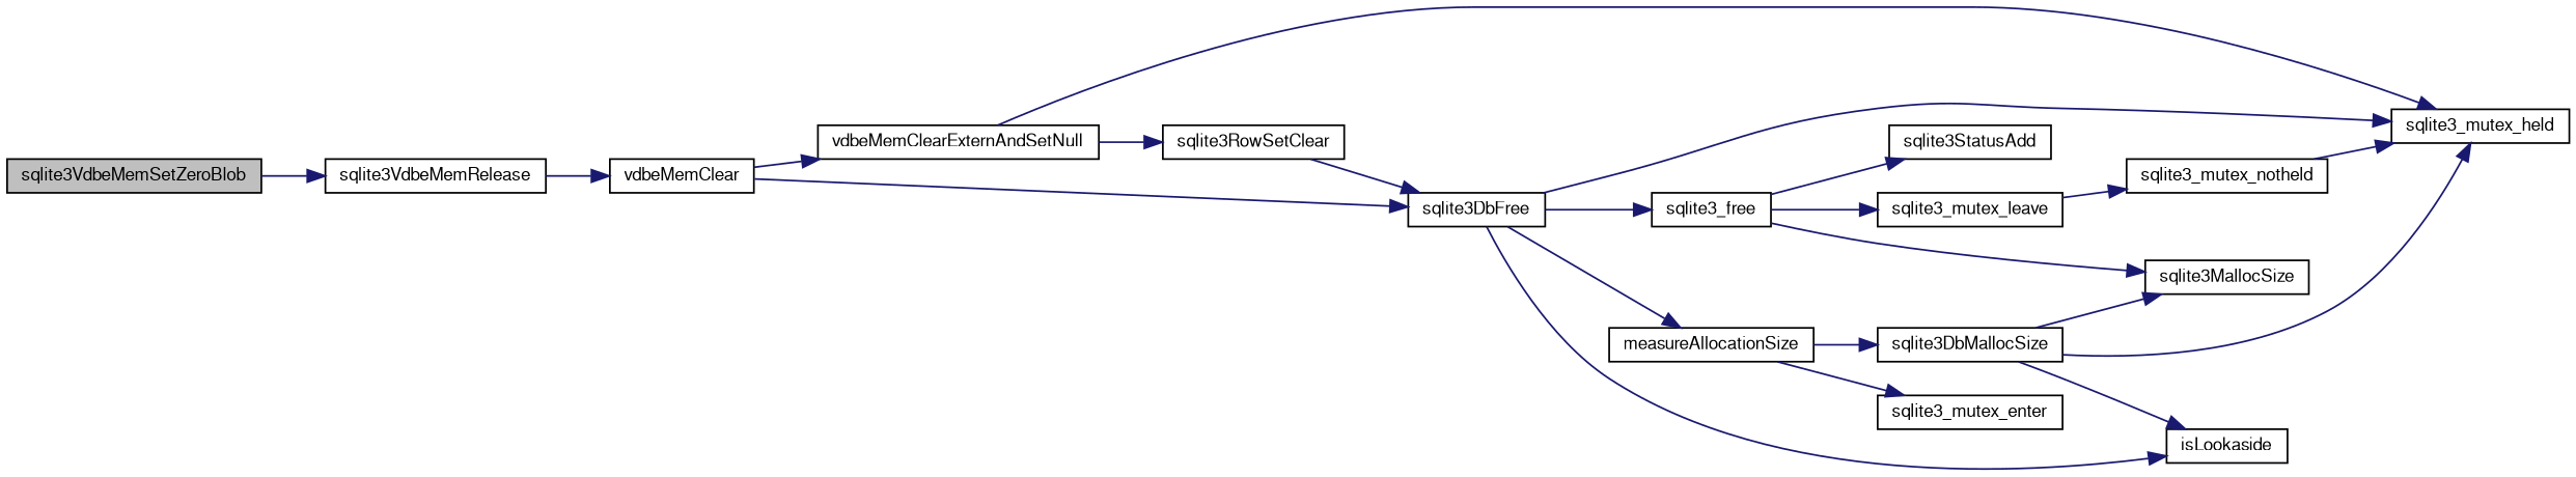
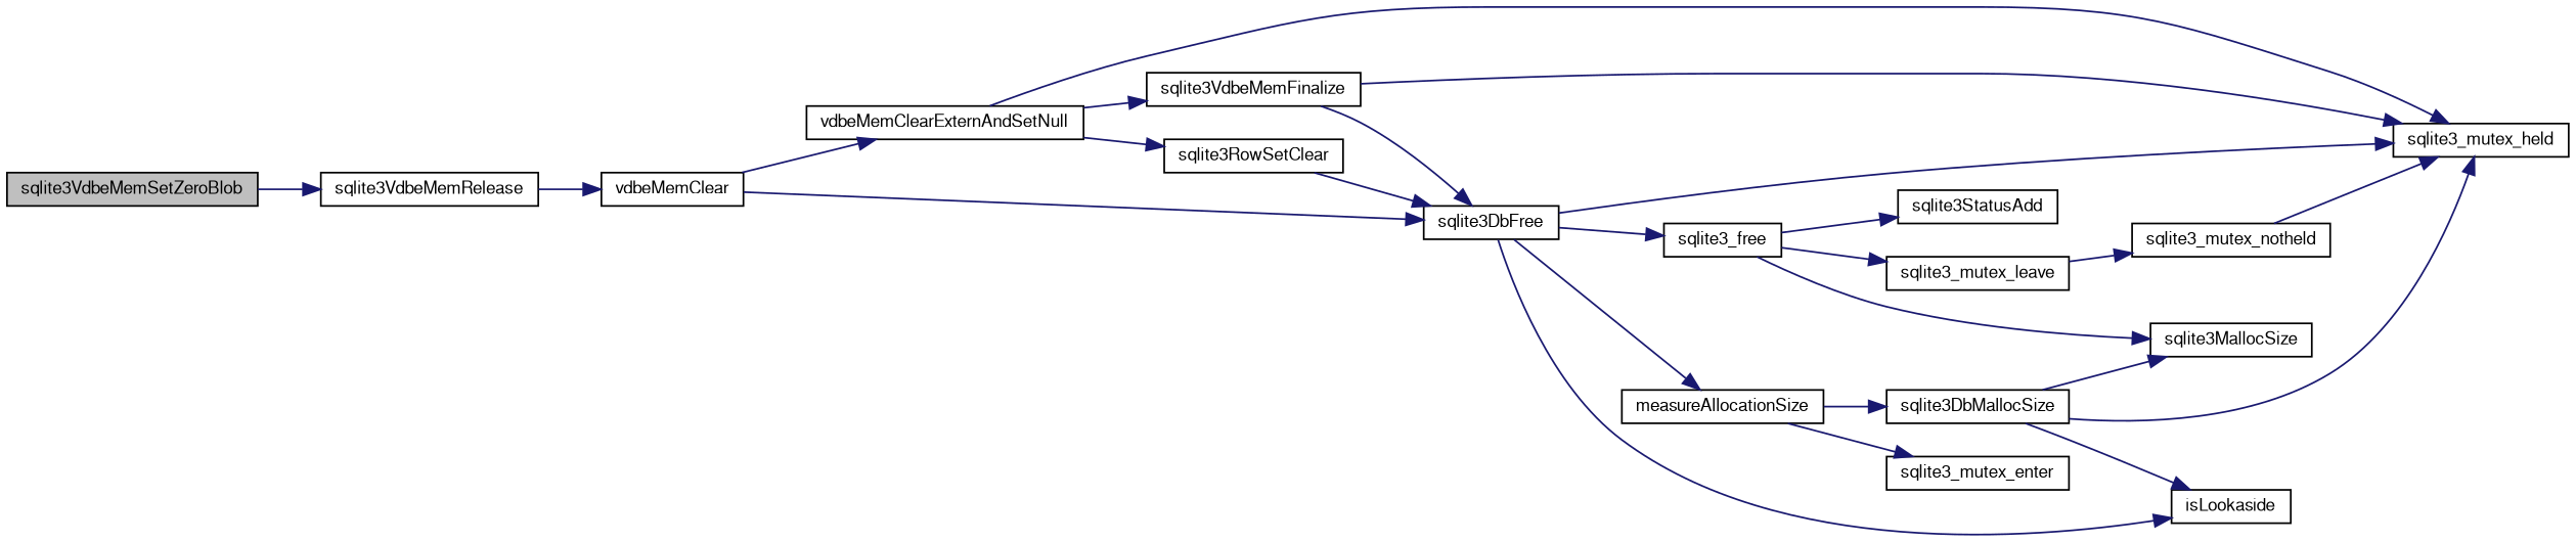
  digraph {
    rankdir=LR
    node [color=black fillcolor=white fontname=FreeSans fontsize=10 shape=record style=filled]
    edge [color=midnightblue fontname=FreeSans fontsize=10 labelfontname=FreeSans labelfontsize=10 style=solid]
    n1 [fillcolor=grey75 fontcolor=black height=0.2 label=sqlite3VdbeMemSetZeroBlob width=0.4]
    n2 [height=0.2 label=sqlite3VdbeMemRelease width=0.4]
    n3 [height=0.2 label=vdbeMemClear width=0.4]
    n4 [height=0.2 label=vdbeMemClearExternAndSetNull width=0.4]
    n5 [height=0.2 label=sqlite3DbFree width=0.4]
    n6 [height=0.2 label=sqlite3_mutex_held width=0.4]
+   n7 [height=0.2 label=sqlite3VdbeMemFinalize width=0.4]
    n8 [height=0.2 label=sqlite3RowSetClear width=0.4]
    n9 [height=0.2 label=measureAllocationSize width=0.4]
    n10 [height=0.2 label=isLookaside width=0.4]
    n11 [height=0.2 label=sqlite3_free width=0.4]
    n12 [height=0.2 label=sqlite3DbMallocSize width=0.4]
    n13 [height=0.2 label=sqlite3_mutex_enter width=0.4]
    n14 [height=0.2 label=sqlite3MallocSize width=0.4]
    n15 [height=0.2 label=sqlite3StatusAdd width=0.4]
    n16 [height=0.2 label=sqlite3_mutex_leave width=0.4]
    n17 [height=0.2 label=sqlite3_mutex_notheld width=0.4]
    n1 -> n2
    n2 -> n3
    n3 -> n4
    n3 -> n5
    n4 -> n6
+   n4 -> n7
    n4 -> n8
    n5 -> n6
    n5 -> n9
    n5 -> n10
    n5 -> n11
+   n7 -> n5
+   n7 -> n6
    n8 -> n5
    n9 -> n12
    n9 -> n13
    n11 -> n14
    n11 -> n15
    n11 -> n16
    n12 -> n6
    n12 -> n10
    n12 -> n14
    n16 -> n17
    n17 -> n6
  }
